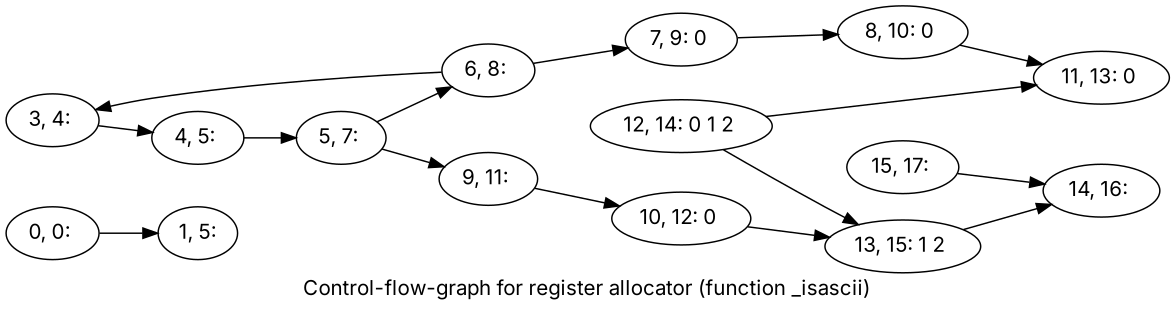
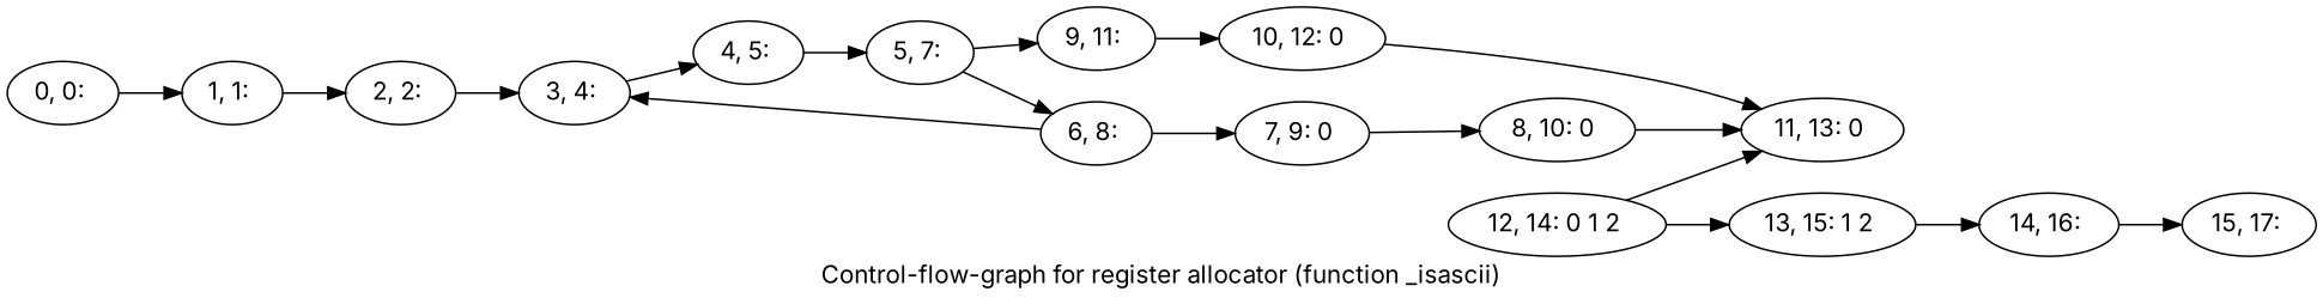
  digraph {
    fontname=Inter
    label="Control-flow-graph for register allocator (function _isascii)"
    rankdir=LR
    node [fontname=Inter]
    edge [fontname=Inter]
    n1 [label="0, 0: "]
-   n2 [label="1, 5:"]
+   n2 [label="1, 1: "]
+   n3 [label="2, 2: "]
    n4 [label="3, 4: "]
    n5 [label="4, 5: "]
    n6 [label="5, 7: "]
    n7 [label="6, 8: "]
    n8 [label="7, 9: 0 "]
    n9 [label="9, 11: "]
    n10 [label="10, 12: 0 "]
    n11 [label="8, 10: 0 "]
    n12 [label="11, 13: 0 "]
    n13 [label="12, 14: 0 1 2 "]
    n14 [label="13, 15: 1 2 "]
    n15 [label="14, 16: "]
    n16 [label="15, 17: "]
    n1 -> n2
+   n2 -> n3
+   n3 -> n4
    n4 -> n5
    n5 -> n6
    n6 -> n7
    n6 -> n9
    n7 -> n4
    n7 -> n8
    n8 -> n11
    n9 -> n10
-   n10 -> n14
+   n10 -> n12
    n11 -> n12
    n13 -> n12
    n13 -> n14
    n14 -> n15
-   n16 -> n15
+   n15 -> n16
  }
